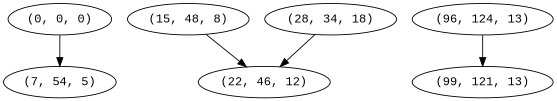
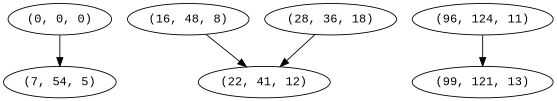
  digraph {
    fontname="Liberation Mono"
    node [fontname="Liberation Mono"]
    edge [fontname="Liberation Mono"]
    "(0, 0, 0)"
    "(7, 54, 5)"
-   "(15, 48, 8)"
-   "(22, 41, 12)" [label="(22, 46, 12)"]
-   "(28, 34, 18)"
-   "(96, 124, 11)" [label="(96, 124, 13)"]
+   "(15, 48, 8)" [label="(16, 48, 8)"]
+   "(22, 41, 12)"
+   "(28, 34, 18)" [label="(28, 36, 18)"]
+   "(96, 124, 11)"
    "(99, 121, 13)"
    "(0, 0, 0)" -> "(7, 54, 5)"
    "(15, 48, 8)" -> "(22, 41, 12)"
    "(28, 34, 18)" -> "(22, 41, 12)"
    "(96, 124, 11)" -> "(99, 121, 13)"
  }
